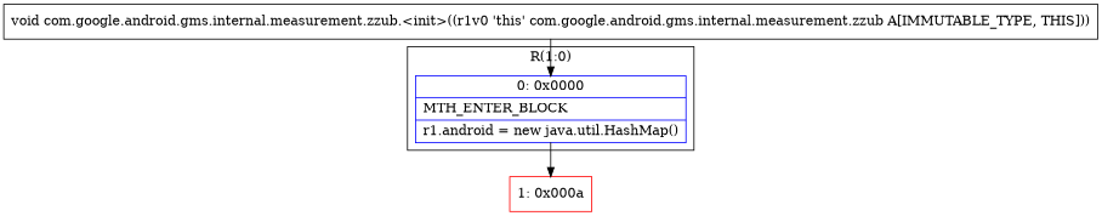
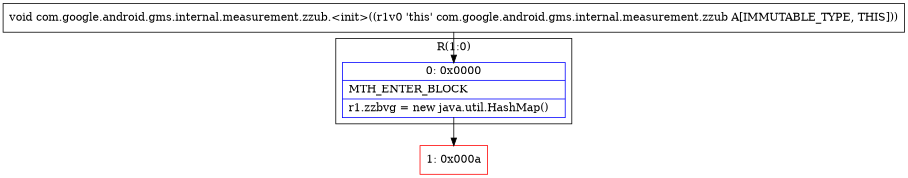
  digraph {
    node [shape=record]
-   n1 [color=blue label="{0\:\ 0x0000|MTH_ENTER_BLOCK\l|r1.android = new java.util.HashMap()\l}"]
+   n1 [color=blue label="{0\:\ 0x0000|MTH_ENTER_BLOCK\l|r1.zzbvg = new java.util.HashMap()\l}"]
    n2 [color=red label="{1\:\ 0x000a}"]
    n3 [label="{void com.google.android.gms.internal.measurement.zzub.\<init\>((r1v0 'this' com.google.android.gms.internal.measurement.zzub A[IMMUTABLE_TYPE, THIS])) }"]
    subgraph cluster_1 {
      label="R(1:0)"
      n1
    }
    n1 -> n2
    n3 -> n1
  }
